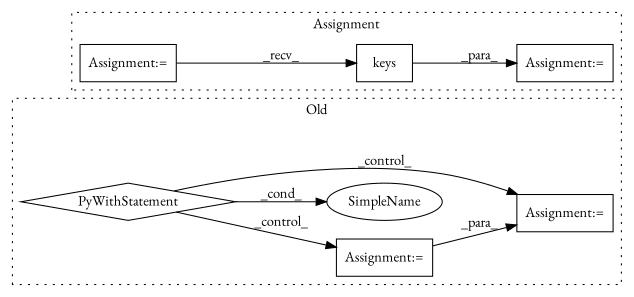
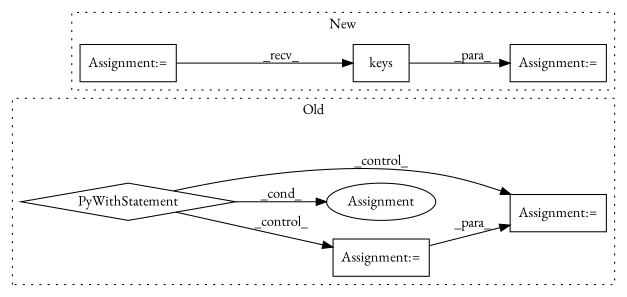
  digraph {
    fontname="EB Garamond"
    rankdir=LR
    node [a=7 fontname="EB Garamond" shape=box]
    edge [fontname="EB Garamond"]
    n1 [a=104 l="10,2" label=PyWithStatement s="8933,8962" shape=diamond]
    n2 [l=4 label="Assignment:=" s=8984]
-   n3 [a=42 label=SimpleName shape=ellipse]
+   n3 [a=42 label=Assignment shape=ellipse]
    n4 [l=2 label="Assignment:=" s=9065]
    n5 [a=32 l=6 label=keys s=9223]
    n6 [l=1 label="Assignment:=" s=9050]
    n7 [l="69,2" label="Assignment:=" s="9133,9229"]
    subgraph cluster_1 {
      label=Old
      style=dotted
      n1
      n2
      n3
      n4
    }
    subgraph cluster_2 {
-     label=Assignment
+     label=New
      style=dotted
      n5
      n6
      n7
    }
    n1 -> n2 [label=_control_]
    n1 -> n3 [label=_cond_]
    n1 -> n4 [label=_control_]
    n2 -> n4 [label=_para_]
    n5 -> n7 [label=_para_]
    n6 -> n5 [label=_recv_]
  }
